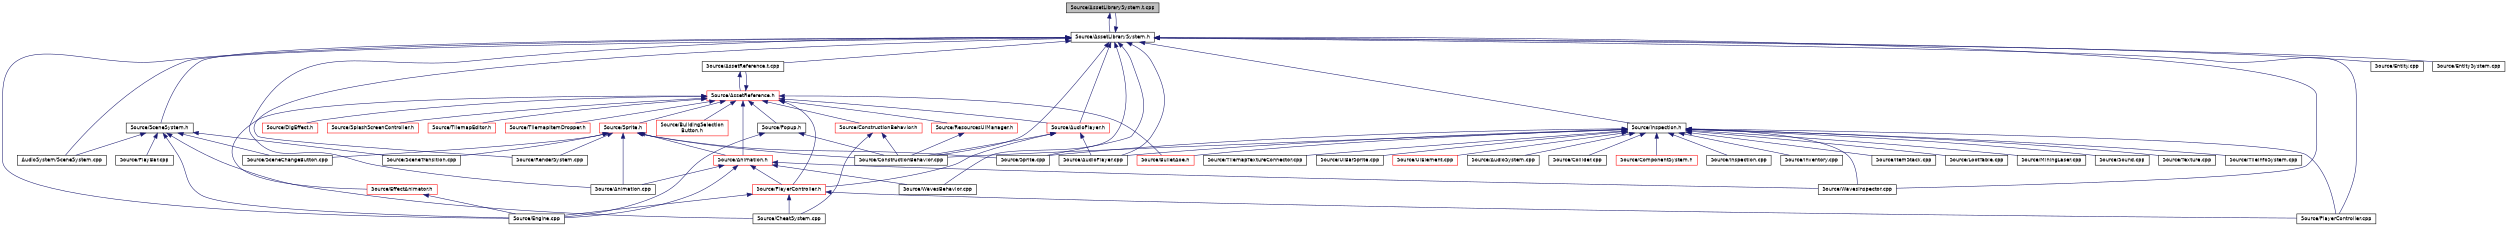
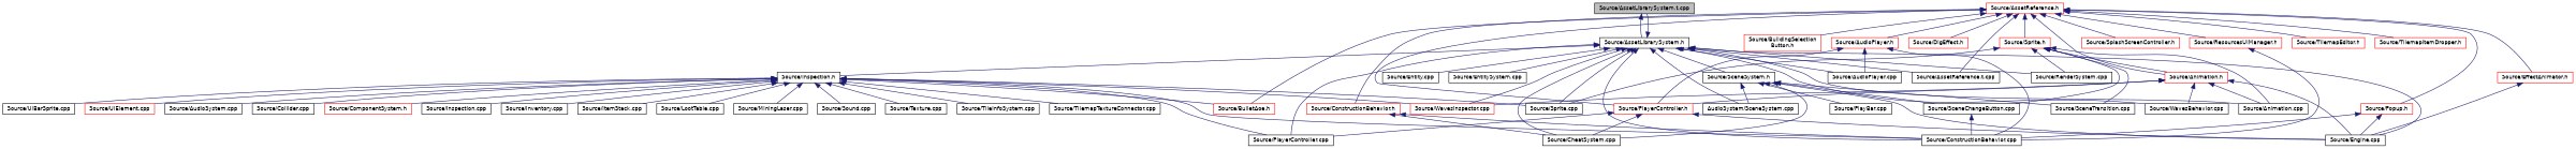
  digraph {
    node [color=black fillcolor=white fontname=Helvetica fontsize=10 shape=record style=filled]
    edge [color=midnightblue dir=back fontname=Helvetica fontsize=10 labelfontname=Helvetica labelfontsize=10 style=solid]
    n1 [fillcolor=grey75 fontcolor=black height=0.2 label="Source/AssetLibrarySystem.t.cpp" width=0.4]
    n2 [height=0.2 label="Source/AssetLibrarySystem.h" width=0.4]
    n3 [height=0.2 label="Source/Animation.cpp" width=0.4]
    n4 [height=0.2 label="Source/AssetReference.t.cpp" width=0.4]
    n5 [height=0.2 label="Source/Engine.cpp" width=0.4]
    n6 [height=0.2 label="Source/CheatSystem.cpp" width=0.4]
    n7 [height=0.2 label="Source/PlayerController.cpp" width=0.4]
    n8 [height=0.2 label="Source/WavesBehavior.cpp" width=0.4]
-   n9 [height=0.2 label="Source/WavesInspector.cpp" width=0.4]
+   n9 [color=red height=0.2 label="Source/WavesInspector.cpp" width=0.4]
    n10 [height=0.2 label="Source/AudioPlayer.cpp" width=0.4]
    n11 [height=0.2 label="Source/ConstructionBehavior.cpp" width=0.4]
    n12 [height=0.2 label="Source/RenderSystem.cpp" width=0.4]
    n13 [height=0.2 label="Source/Sprite.cpp" width=0.4]
    n14 [height=0.2 label="Source/Entity.cpp" width=0.4]
    n15 [height=0.2 label="Source/EntitySystem.cpp" width=0.4]
    n16 [height=0.2 label="Source/Inspection.h" width=0.4]
    n17 [height=0.2 label="AudioSystem/SceneSystem.cpp" width=0.4]
    n18 [height=0.2 label="Source/SceneSystem.h" width=0.4]
    n19 [color=red height=0.2 label="Source/AssetReference.h" width=0.4]
    n20 [color=red height=0.2 label="Source/BulletAoe.h" width=0.4]
    n21 [height=0.2 label="Source/AudioSystem.cpp" width=0.4]
    n22 [height=0.2 label="Source/Collider.cpp" width=0.4]
    n23 [color=red height=0.2 label="Source/ComponentSystem.h" width=0.4]
    n24 [height=0.2 label="Source/Inspection.cpp" width=0.4]
    n25 [height=0.2 label="Source/Inventory.cpp" width=0.4]
    n26 [height=0.2 label="Source/ItemStack.cpp" width=0.4]
    n27 [height=0.2 label="Source/LootTable.cpp" width=0.4]
    n28 [height=0.2 label="Source/MiningLaser.cpp" width=0.4]
    n29 [height=0.2 label="Source/Sound.cpp" width=0.4]
    n30 [height=0.2 label="Source/Texture.cpp" width=0.4]
    n31 [height=0.2 label="Source/TileInfoSystem.cpp" width=0.4]
    n32 [height=0.2 label="Source/TilemapTextureConnector.cpp" width=0.4]
    n33 [height=0.2 label="Source/UiBarSprite.cpp" width=0.4]
    n34 [color=red height=0.2 label="Source/UiElement.cpp" width=0.4]
    n35 [height=0.2 label="Source/SceneChangeButton.cpp" width=0.4]
    n36 [height=0.2 label="Source/SceneTransition.cpp" width=0.4]
    n37 [height=0.2 label="Source/PlayBar.cpp" width=0.4]
    n38 [color=red height=0.2 label="Source/Animation.h" width=0.4]
    n39 [color=red height=0.2 label="Source/PlayerController.h" width=0.4]
    n40 [color=red height=0.2 label="Source/AudioPlayer.h" width=0.4]
    n41 [color=red height=0.2 label="Source/BuildingSelection\lButton.h" width=0.4]
    n42 [color=red height=0.2 label="Source/ConstructionBehavior.h" width=0.4]
    n43 [color=red height=0.2 label="Source/DigEffect.h" width=0.4]
    n44 [color=red height=0.2 label="Source/EffectAnimator.h" width=0.4]
-   n45 [height=0.2 label="Source/Popup.h" width=0.4]
+   n45 [color=red height=0.2 label="Source/Popup.h" width=0.4]
    n46 [color=red height=0.2 label="Source/ResourcesUiManager.h" width=0.4]
    n47 [color=red height=0.2 label="Source/SplashScreenController.h" width=0.4]
    n48 [color=red height=0.2 label="Source/Sprite.h" width=0.4]
    n49 [color=red height=0.2 label="Source/TilemapEditor.h" width=0.4]
    n50 [color=red height=0.2 label="Source/TilemapItemDropper.h" width=0.4]
    n1 -> n2
    n2 -> n1
    n2 -> n3
    n2 -> n4
    n2 -> n5
-   n2 -> n40
+   n2 -> n6
    n2 -> n7
    n2 -> n8
    n2 -> n9
    n2 -> n10
    n2 -> n11
    n2 -> n12
    n2 -> n13
    n2 -> n14
    n2 -> n15
    n2 -> n16
    n2 -> n17
    n2 -> n18
-   n4 -> n19
    n16 -> n7
    n16 -> n9
-   n16 -> n10
    n16 -> n11
    n16 -> n13
    n16 -> n20
    n16 -> n21
    n16 -> n22
    n16 -> n23
    n16 -> n24
    n16 -> n25
    n16 -> n26
    n16 -> n27
    n16 -> n28
    n16 -> n29
    n16 -> n30
    n16 -> n31
    n16 -> n32
    n16 -> n33
    n16 -> n34
    n18 -> n5
    n18 -> n6
    n18 -> n17
    n18 -> n35
    n18 -> n36
    n18 -> n37
    n19 -> n4
    n19 -> n20
    n19 -> n38
    n19 -> n39
    n19 -> n40
    n19 -> n41
    n19 -> n42
    n19 -> n43
    n19 -> n44
    n19 -> n45
    n19 -> n46
    n19 -> n47
    n19 -> n48
    n19 -> n49
    n19 -> n50
    n38 -> n3
    n38 -> n5
    n38 -> n8
    n38 -> n9
    n38 -> n39
    n39 -> n5
    n39 -> n6
    n39 -> n7
    n40 -> n10
    n40 -> n11
    n40 -> n39
    n42 -> n6
    n42 -> n11
    n44 -> n5
    n45 -> n5
    n45 -> n11
    n46 -> n11
    n48 -> n3
-   n48 -> n11
+   n35 -> n11
    n48 -> n12
    n48 -> n13
    n48 -> n35
    n48 -> n36
    n48 -> n38
  }
